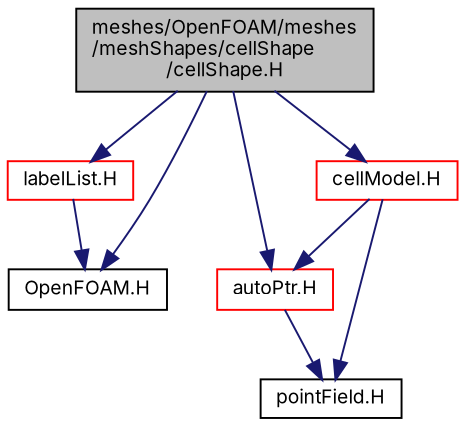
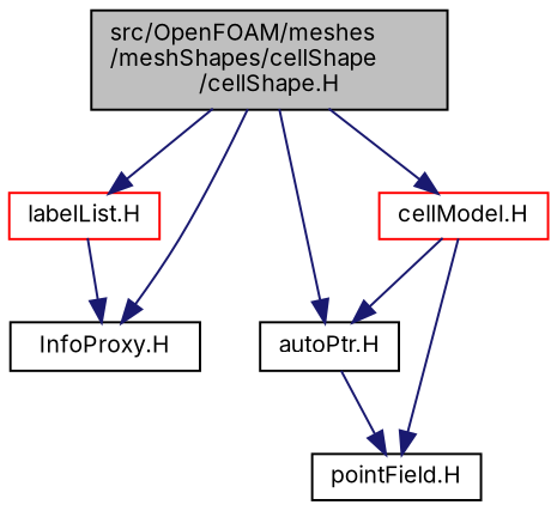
  digraph {
    fontname=Inter
    node [color=black fontname=Inter fontsize=10 shape=record]
    edge [color=midnightblue fontname=Inter fontsize=10 labelfontname=Helvetica labelfontsize=10 style=solid]
-   n1 [fillcolor=grey75 fontcolor=black height=0.2 label="meshes/OpenFOAM/meshes\l/meshShapes/cellShape\l/cellShape.H" style=filled width=0.4]
+   n1 [fillcolor=grey75 fontcolor=black height=0.2 label="src/OpenFOAM/meshes\l/meshShapes/cellShape\l/cellShape.H" style=filled width=0.4]
    n2 [color=red height=0.2 label="labelList.H" width=0.4]
    n3 [color=red height=0.2 label="cellModel.H" width=0.4]
-   n4 [height=0.2 label="OpenFOAM.H" width=0.4]
-   n5 [color=red height=0.2 label="autoPtr.H" width=0.4]
+   n4 [height=0.2 label="InfoProxy.H" width=0.4]
+   n5 [height=0.2 label="autoPtr.H" width=0.4]
    n6 [height=0.2 label="pointField.H" width=0.4]
    n1 -> n2
    n1 -> n3
    n1 -> n4
    n1 -> n5
    n2 -> n4
    n3 -> n5
    n3 -> n6
    n5 -> n6
  }
